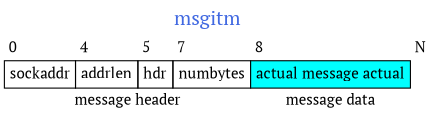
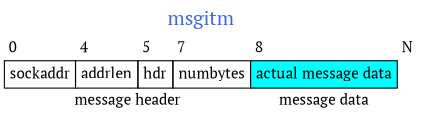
  digraph {
    rankdir=LR
    fontname="PT Serif"
-   n1 [label=< 		<TABLE BORDER="0" CELLBORDER="1" CELLSPACING="0" CELLPADDING="4"> 		<TR><TD COLSPAN="16" BORDER="0"><FONT COLOR="royalblue" POINT-SIZE="18.0"> msgitm </FONT></TD> 		</TR> 		<TR><TD COLSPAN="4" BORDER = "0" ALIGN="LEFT">0 </TD> 			<TD COLSPAN="1" BORDER = "0" ALIGN="LEFT">4 </TD> 			<TD COLSPAN="2" BORDER = "0" ALIGN="LEFT">5 </TD> 			<TD COLSPAN="1" BORDER = "0" ALIGN="LEFT">7 </TD> 			<TD COLSPAN="8" BORDER = "0" ALIGN="LEFT">8 </TD> 			<TD BORDER="0" ALIGN="LEFT">N</TD> 		</TR> 		<TR><TD COLSPAN="4">sockaddr</TD> 		    <TD COLSPAN="1">addrlen</TD> 			<TD COLSPAN="2">hdr</TD> 			<TD COLSPAN="1">numbytes</TD> 			<TD COLSPAN="8" BGCOLOR="cyan" PORT="TheData">actual message actual</TD> 		</TR> 		<TR><TD COLSPAN="8" BORDER="0">message header</TD> 		    <TD COLSPAN="8" BORDER="0">message data</TD> 		</TR> 		</TABLE>> margin=0 shape=none fontname="PT Serif"]
+   n1 [label=< 		<TABLE BORDER="0" CELLBORDER="1" CELLSPACING="0" CELLPADDING="4"> 		<TR><TD COLSPAN="16" BORDER="0"><FONT COLOR="royalblue" POINT-SIZE="18.0"> msgitm </FONT></TD> 		</TR> 		<TR><TD COLSPAN="4" BORDER = "0" ALIGN="LEFT">0 </TD> 			<TD COLSPAN="1" BORDER = "0" ALIGN="LEFT">4 </TD> 			<TD COLSPAN="2" BORDER = "0" ALIGN="LEFT">5 </TD> 			<TD COLSPAN="1" BORDER = "0" ALIGN="LEFT">7 </TD> 			<TD COLSPAN="8" BORDER = "0" ALIGN="LEFT">8 </TD> 			<TD BORDER="0" ALIGN="LEFT">N</TD> 		</TR> 		<TR><TD COLSPAN="4">sockaddr</TD> 		    <TD COLSPAN="1">addrlen</TD> 			<TD COLSPAN="2">hdr</TD> 			<TD COLSPAN="1">numbytes</TD> 			<TD COLSPAN="8" BGCOLOR="cyan" PORT="TheData">actual message data</TD> 		</TR> 		<TR><TD COLSPAN="8" BORDER="0">message header</TD> 		    <TD COLSPAN="8" BORDER="0">message data</TD> 		</TR> 		</TABLE>> margin=0 shape=none fontname="PT Serif"]
  }
